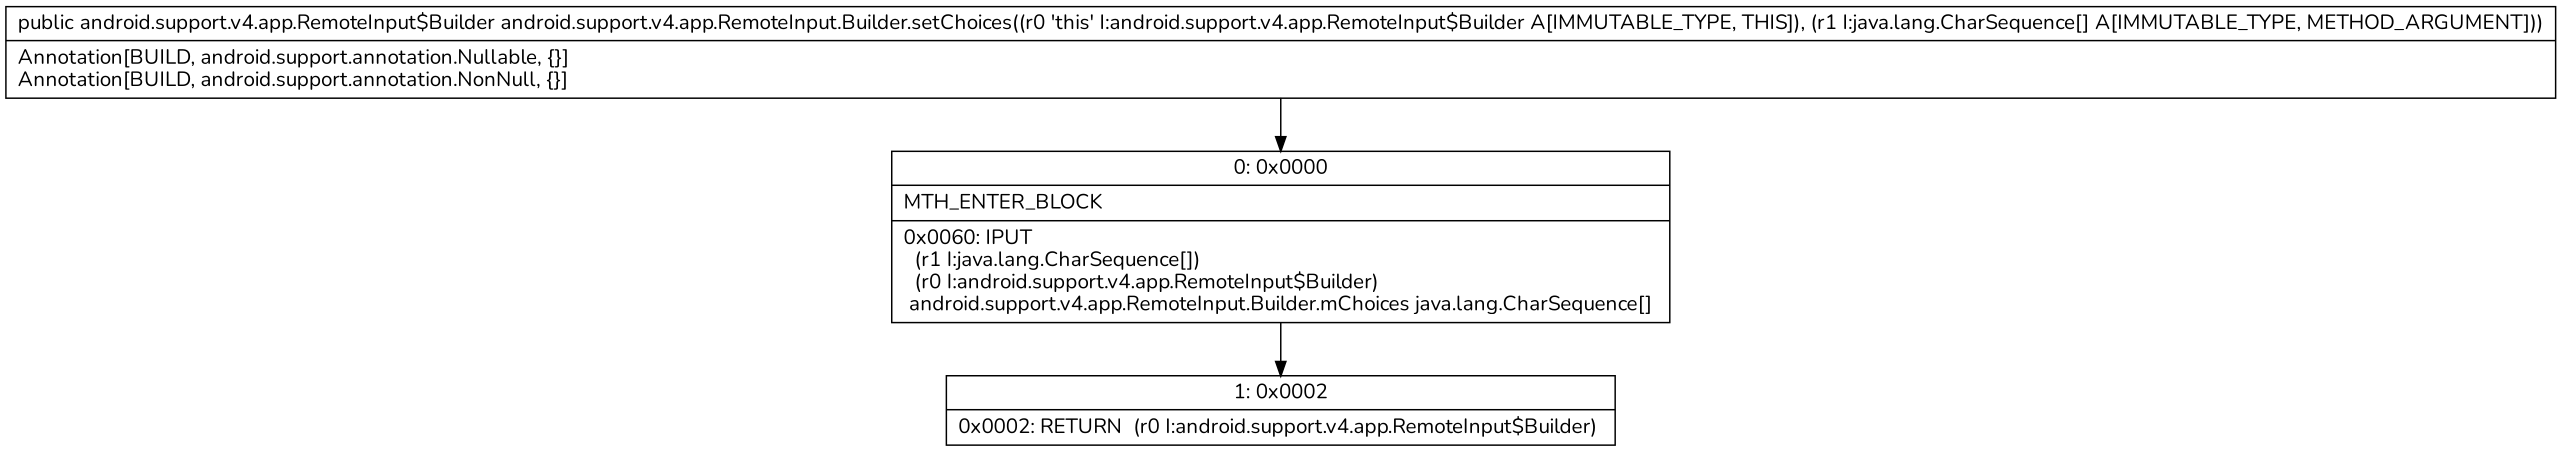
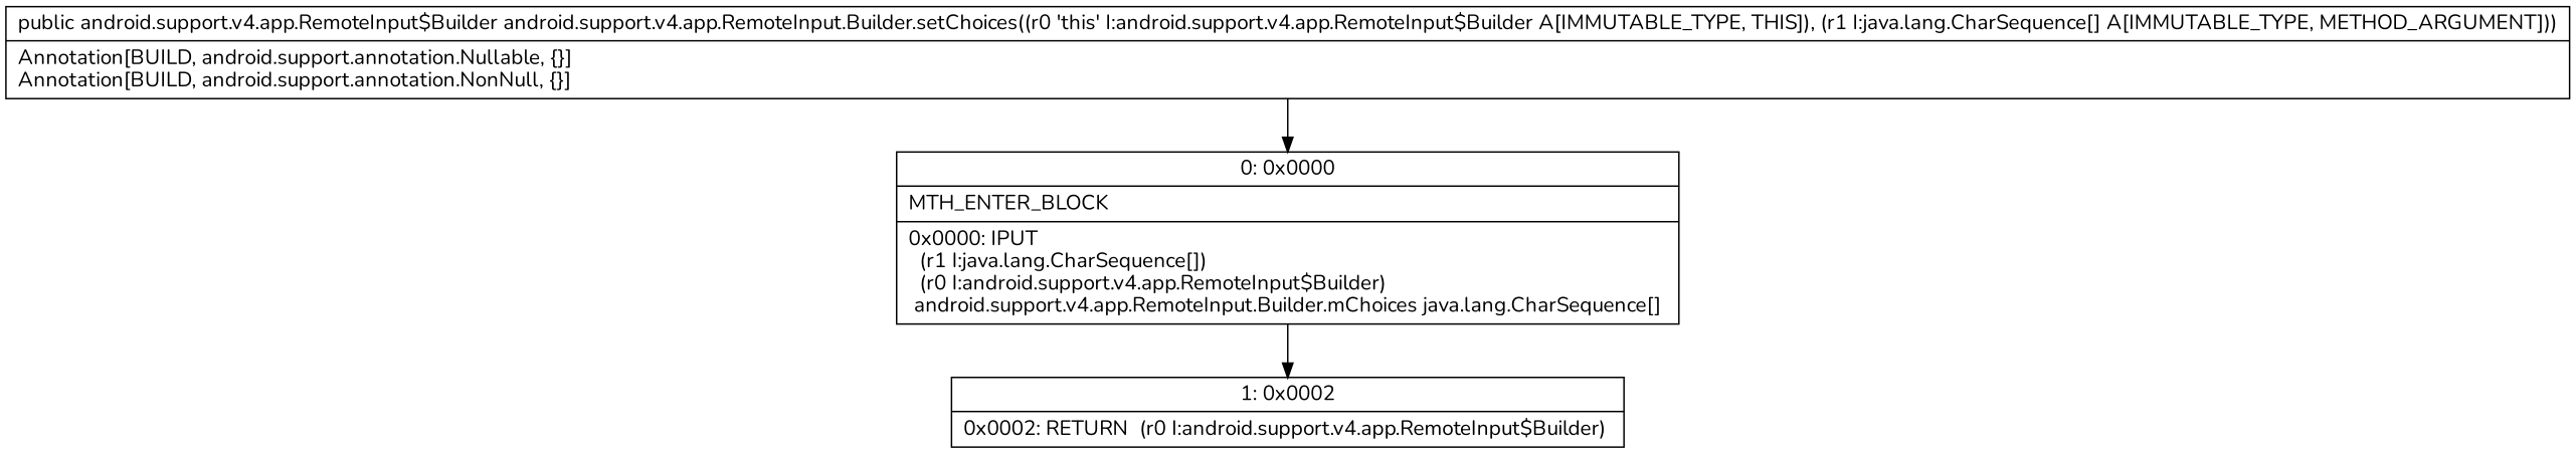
  digraph {
    fontname=Nunito
    node [shape=record fontname=Nunito]
    edge [fontname=Nunito]
-   n1 [label="{0\:\ 0x0000|MTH_ENTER_BLOCK\l|0x0060: IPUT  \l  (r1 I:java.lang.CharSequence[])\l  (r0 I:android.support.v4.app.RemoteInput$Builder)\l android.support.v4.app.RemoteInput.Builder.mChoices java.lang.CharSequence[] \l}"]
+   n1 [label="{0\:\ 0x0000|MTH_ENTER_BLOCK\l|0x0000: IPUT  \l  (r1 I:java.lang.CharSequence[])\l  (r0 I:android.support.v4.app.RemoteInput$Builder)\l android.support.v4.app.RemoteInput.Builder.mChoices java.lang.CharSequence[] \l}"]
    n2 [label="{1\:\ 0x0002|0x0002: RETURN  (r0 I:android.support.v4.app.RemoteInput$Builder) \l}"]
    n3 [label="{public android.support.v4.app.RemoteInput$Builder android.support.v4.app.RemoteInput.Builder.setChoices((r0 'this' I:android.support.v4.app.RemoteInput$Builder A[IMMUTABLE_TYPE, THIS]), (r1 I:java.lang.CharSequence[] A[IMMUTABLE_TYPE, METHOD_ARGUMENT]))  | Annotation[BUILD, android.support.annotation.Nullable, \{\}]\lAnnotation[BUILD, android.support.annotation.NonNull, \{\}]\l}"]
    n1 -> n2
    n3 -> n1
  }
